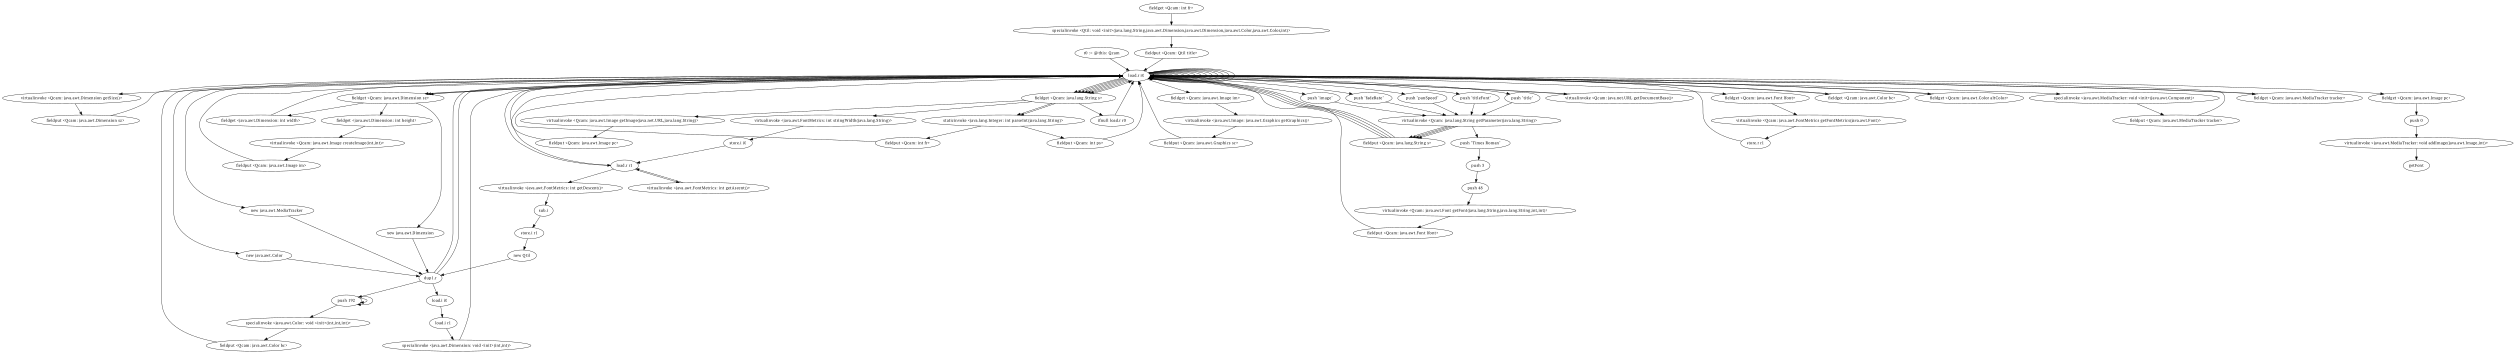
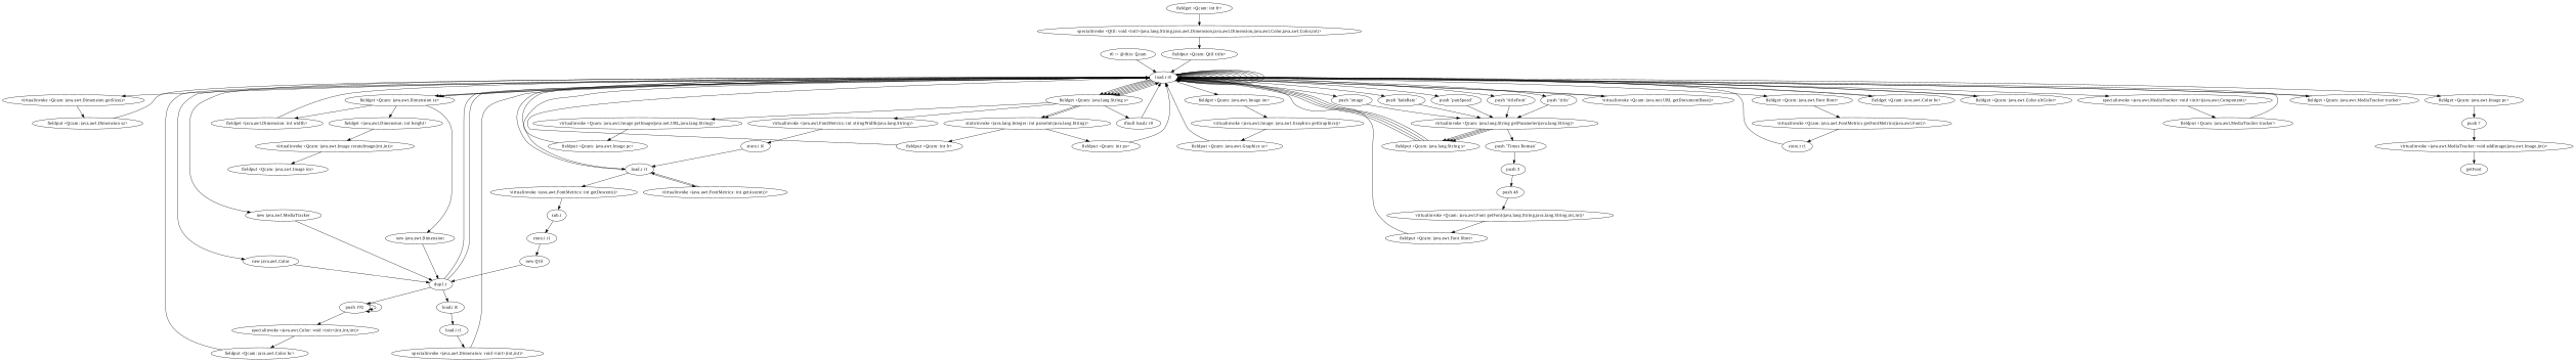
  digraph {
    fontname="PT Serif"
    node [fontname="PT Serif"]
    edge [fontname="PT Serif"]
    "r0 := @this: Qcam"
    "load.r r0"
    "virtualinvoke <Qcam: java.awt.Dimension getSize()>"
    "fieldget <Qcam: java.awt.Dimension sz>"
    "fieldget <Qcam: java.awt.Image im>"
    "push \"image\""
    "virtualinvoke <Qcam: java.net.URL getDocumentBase()>"
    "fieldget <Qcam: java.lang.String s>"
    "new java.awt.Color"
    "push \"fadeRate\""
    "push \"panSpeed\""
    "push \"titleFont\""
    "fieldget <Qcam: java.awt.Font lfont>"
    "push \"title\""
    "load.r r1"
    "fieldget <Qcam: java.awt.Color bc>"
    "fieldget <Qcam: java.awt.Color altColor>"
    "new java.awt.MediaTracker"
    "specialinvoke <java.awt.MediaTracker: void <init>(java.awt.Component)>"
    "fieldget <Qcam: java.awt.MediaTracker tracker>"
    "fieldget <Qcam: java.awt.Image pc>"
    "fieldput <Qcam: java.awt.Dimension sz>"
    "fieldget <java.awt.Dimension: int width>"
    "fieldget <java.awt.Dimension: int height>"
    "new java.awt.Dimension"
    "virtualinvoke <java.awt.Image: java.awt.Graphics getGraphics()>"
    "virtualinvoke <Qcam: java.lang.String getParameter(java.lang.String)>"
    "virtualinvoke <Qcam: java.awt.Image getImage(java.net.URL,java.lang.String)>"
    "staticinvoke <java.lang.Integer: int parseInt(java.lang.String)>"
    "ifnull load.r r0"
    "virtualinvoke <java.awt.FontMetrics: int stringWidth(java.lang.String)>"
    "dup1.r"
    "virtualinvoke <Qcam: java.awt.FontMetrics getFontMetrics(java.awt.Font)>"
    "virtualinvoke <java.awt.FontMetrics: int getAscent()>"
    "virtualinvoke <java.awt.FontMetrics: int getDescent()>"
    "fieldget <Qcam: int fr>"
    "specialinvoke <Qtil: void <init>(java.lang.String,java.awt.Dimension,java.awt.Dimension,java.awt.Color,java.awt.Color,int)>"
    "fieldput <Qcam: java.awt.MediaTracker tracker>"
-   "push 0"
+   "push 0" [label="push 7"]
    "virtualinvoke <Qcam: java.awt.Image createImage(int,int)>"
    "fieldput <Qcam: java.awt.Image im>"
    "fieldput <Qcam: java.awt.Graphics sc>"
    "fieldput <Qcam: java.lang.String s>"
    "push \"Times Roman\""
    "push 3"
    "fieldput <Qcam: java.awt.Image pc>"
    "fieldput <Qcam: int fr>"
    "fieldput <Qcam: int ps>"
    "store.i i0"
    "push 192"
    "load.i i0"
    "specialinvoke <java.awt.Color: void <init>(int,int,int)>"
    "load.i r1"
    "fieldput <Qcam: java.awt.Color bc>"
    "push 48"
    "virtualinvoke <Qcam: java.awt.Font getFont(java.lang.String,java.lang.String,int,int)>"
    "fieldput <Qcam: java.awt.Font lfont>"
    "store.r r1"
    "sub.i"
    "store.i r1"
    "new Qtil"
    "specialinvoke <java.awt.Dimension: void <init>(int,int)>"
    "fieldput <Qcam: Qtil title>"
    "virtualinvoke <java.awt.MediaTracker: void addImage(java.awt.Image,int)>"
    n65 [label=getFont]
    "r0 := @this: Qcam" -> "load.r r0"
    "load.r r0" -> "load.r r0"
    "load.r r0" -> "load.r r0"
    "load.r r0" -> "load.r r0"
    "load.r r0" -> "load.r r0"
    "load.r r0" -> "load.r r0"
    "load.r r0" -> "load.r r0"
    "load.r r0" -> "load.r r0"
    "load.r r0" -> "load.r r0"
    "load.r r0" -> "load.r r0"
    "load.r r0" -> "load.r r0"
    "load.r r0" -> "load.r r0"
    "load.r r0" -> "load.r r0"
    "load.r r0" -> "load.r r0"
    "load.r r0" -> "load.r r0"
    "load.r r0" -> "load.r r0"
    "load.r r0" -> "virtualinvoke <Qcam: java.awt.Dimension getSize()>"
    "load.r r0" -> "fieldget <Qcam: java.awt.Dimension sz>"
    "load.r r0" -> "fieldget <Qcam: java.awt.Dimension sz>"
    "load.r r0" -> "fieldget <Qcam: java.awt.Dimension sz>"
    "load.r r0" -> "fieldget <Qcam: java.awt.Image im>"
    "load.r r0" -> "push \"image\""
    "load.r r0" -> "virtualinvoke <Qcam: java.net.URL getDocumentBase()>"
    "load.r r0" -> "fieldget <Qcam: java.lang.String s>"
    "load.r r0" -> "fieldget <Qcam: java.lang.String s>"
    "load.r r0" -> "fieldget <Qcam: java.lang.String s>"
    "load.r r0" -> "fieldget <Qcam: java.lang.String s>"
    "load.r r0" -> "fieldget <Qcam: java.lang.String s>"
    "load.r r0" -> "fieldget <Qcam: java.lang.String s>"
    "load.r r0" -> "new java.awt.Color"
    "load.r r0" -> "push \"fadeRate\""
    "load.r r0" -> "push \"panSpeed\""
    "load.r r0" -> "push \"titleFont\""
    "load.r r0" -> "fieldget <Qcam: java.awt.Font lfont>"
    "load.r r0" -> "push \"title\""
    "load.r r0" -> "load.r r1"
    "load.r r0" -> "fieldget <Qcam: java.awt.Color bc>"
    "load.r r0" -> "fieldget <Qcam: java.awt.Color altColor>"
    "load.r r0" -> "new java.awt.MediaTracker"
    "load.r r0" -> "specialinvoke <java.awt.MediaTracker: void <init>(java.awt.Component)>"
    "load.r r0" -> "fieldget <Qcam: java.awt.MediaTracker tracker>"
    "load.r r0" -> "fieldget <Qcam: java.awt.Image pc>"
    "virtualinvoke <Qcam: java.awt.Dimension getSize()>" -> "fieldput <Qcam: java.awt.Dimension sz>"
    "fieldget <Qcam: java.awt.Dimension sz>" -> "fieldget <java.awt.Dimension: int width>"
    "fieldget <Qcam: java.awt.Dimension sz>" -> "fieldget <java.awt.Dimension: int height>"
    "fieldget <Qcam: java.awt.Dimension sz>" -> "new java.awt.Dimension"
    "fieldget <Qcam: java.awt.Image im>" -> "virtualinvoke <java.awt.Image: java.awt.Graphics getGraphics()>"
    "push \"image\"" -> "virtualinvoke <Qcam: java.lang.String getParameter(java.lang.String)>"
    "virtualinvoke <Qcam: java.net.URL getDocumentBase()>" -> "load.r r0"
    "fieldget <Qcam: java.lang.String s>" -> "load.r r0"
    "fieldget <Qcam: java.lang.String s>" -> "virtualinvoke <Qcam: java.awt.Image getImage(java.net.URL,java.lang.String)>"
    "fieldget <Qcam: java.lang.String s>" -> "staticinvoke <java.lang.Integer: int parseInt(java.lang.String)>"
    "fieldget <Qcam: java.lang.String s>" -> "staticinvoke <java.lang.Integer: int parseInt(java.lang.String)>"
    "fieldget <Qcam: java.lang.String s>" -> "ifnull load.r r0"
    "fieldget <Qcam: java.lang.String s>" -> "virtualinvoke <java.awt.FontMetrics: int stringWidth(java.lang.String)>"
    "new java.awt.Color" -> "dup1.r"
    "push \"fadeRate\"" -> "virtualinvoke <Qcam: java.lang.String getParameter(java.lang.String)>"
    "push \"panSpeed\"" -> "virtualinvoke <Qcam: java.lang.String getParameter(java.lang.String)>"
    "push \"titleFont\"" -> "virtualinvoke <Qcam: java.lang.String getParameter(java.lang.String)>"
    "fieldget <Qcam: java.awt.Font lfont>" -> "virtualinvoke <Qcam: java.awt.FontMetrics getFontMetrics(java.awt.Font)>"
    "push \"title\"" -> "virtualinvoke <Qcam: java.lang.String getParameter(java.lang.String)>"
    "load.r r1" -> "load.r r0"
    "load.r r1" -> "virtualinvoke <java.awt.FontMetrics: int getAscent()>"
    "load.r r1" -> "virtualinvoke <java.awt.FontMetrics: int getDescent()>"
    "fieldget <Qcam: java.awt.Color bc>" -> "load.r r0"
    "fieldget <Qcam: java.awt.Color altColor>" -> "load.r r0"
    "new java.awt.MediaTracker" -> "dup1.r"
    "specialinvoke <java.awt.MediaTracker: void <init>(java.awt.Component)>" -> "fieldput <Qcam: java.awt.MediaTracker tracker>"
    "fieldget <Qcam: java.awt.MediaTracker tracker>" -> "load.r r0"
    "fieldget <Qcam: java.awt.Image pc>" -> "push 0"
    "fieldput <Qcam: java.awt.Dimension sz>" -> "load.r r0"
    "fieldget <java.awt.Dimension: int width>" -> "load.r r0"
    "fieldget <java.awt.Dimension: int height>" -> "virtualinvoke <Qcam: java.awt.Image createImage(int,int)>"
    "new java.awt.Dimension" -> "dup1.r"
    "virtualinvoke <java.awt.Image: java.awt.Graphics getGraphics()>" -> "fieldput <Qcam: java.awt.Graphics sc>"
    "virtualinvoke <Qcam: java.lang.String getParameter(java.lang.String)>" -> "fieldput <Qcam: java.lang.String s>"
    "virtualinvoke <Qcam: java.lang.String getParameter(java.lang.String)>" -> "fieldput <Qcam: java.lang.String s>"
    "virtualinvoke <Qcam: java.lang.String getParameter(java.lang.String)>" -> "fieldput <Qcam: java.lang.String s>"
    "virtualinvoke <Qcam: java.lang.String getParameter(java.lang.String)>" -> "fieldput <Qcam: java.lang.String s>"
    "virtualinvoke <Qcam: java.lang.String getParameter(java.lang.String)>" -> "push \"Times Roman\""
    "virtualinvoke <Qcam: java.awt.Image getImage(java.net.URL,java.lang.String)>" -> "fieldput <Qcam: java.awt.Image pc>"
    "staticinvoke <java.lang.Integer: int parseInt(java.lang.String)>" -> "fieldput <Qcam: int fr>"
    "staticinvoke <java.lang.Integer: int parseInt(java.lang.String)>" -> "fieldput <Qcam: int ps>"
    "ifnull load.r r0" -> "load.r r0"
    "virtualinvoke <java.awt.FontMetrics: int stringWidth(java.lang.String)>" -> "store.i i0"
    "dup1.r" -> "load.r r0"
    "dup1.r" -> "load.r r0"
    "dup1.r" -> "push 192"
    "dup1.r" -> "load.i i0"
    "virtualinvoke <Qcam: java.awt.FontMetrics getFontMetrics(java.awt.Font)>" -> "store.r r1"
    "virtualinvoke <java.awt.FontMetrics: int getAscent()>" -> "load.r r1"
    "virtualinvoke <java.awt.FontMetrics: int getDescent()>" -> "sub.i"
    "fieldget <Qcam: int fr>" -> "specialinvoke <Qtil: void <init>(java.lang.String,java.awt.Dimension,java.awt.Dimension,java.awt.Color,java.awt.Color,int)>"
    "specialinvoke <Qtil: void <init>(java.lang.String,java.awt.Dimension,java.awt.Dimension,java.awt.Color,java.awt.Color,int)>" -> "fieldput <Qcam: Qtil title>"
    "fieldput <Qcam: java.awt.MediaTracker tracker>" -> "load.r r0"
    "push 0" -> "virtualinvoke <java.awt.MediaTracker: void addImage(java.awt.Image,int)>"
    "virtualinvoke <Qcam: java.awt.Image createImage(int,int)>" -> "fieldput <Qcam: java.awt.Image im>"
-   "fieldput <Qcam: java.awt.Image im>" -> "load.r r0"
    "fieldput <Qcam: java.awt.Graphics sc>" -> "load.r r0"
    "fieldput <Qcam: java.lang.String s>" -> "load.r r0"
    "fieldput <Qcam: java.lang.String s>" -> "load.r r0"
    "fieldput <Qcam: java.lang.String s>" -> "load.r r0"
    "fieldput <Qcam: java.lang.String s>" -> "load.r r0"
    "push \"Times Roman\"" -> "push 3"
    "push 3" -> "push 48"
    "fieldput <Qcam: java.awt.Image pc>" -> "load.r r0"
    "fieldput <Qcam: int fr>" -> "load.r r0"
    "fieldput <Qcam: int ps>" -> "load.r r0"
    "store.i i0" -> "load.r r1"
    "push 192" -> "push 192"
    "push 192" -> "push 192"
    "push 192" -> "specialinvoke <java.awt.Color: void <init>(int,int,int)>"
    "load.i i0" -> "load.i r1"
    "specialinvoke <java.awt.Color: void <init>(int,int,int)>" -> "fieldput <Qcam: java.awt.Color bc>"
    "load.i r1" -> "specialinvoke <java.awt.Dimension: void <init>(int,int)>"
    "fieldput <Qcam: java.awt.Color bc>" -> "load.r r0"
    "push 48" -> "virtualinvoke <Qcam: java.awt.Font getFont(java.lang.String,java.lang.String,int,int)>"
    "virtualinvoke <Qcam: java.awt.Font getFont(java.lang.String,java.lang.String,int,int)>" -> "fieldput <Qcam: java.awt.Font lfont>"
    "fieldput <Qcam: java.awt.Font lfont>" -> "load.r r0"
    "store.r r1" -> "load.r r0"
    "sub.i" -> "store.i r1"
    "store.i r1" -> "new Qtil"
    "new Qtil" -> "dup1.r"
    "specialinvoke <java.awt.Dimension: void <init>(int,int)>" -> "load.r r0"
    "fieldput <Qcam: Qtil title>" -> "load.r r0"
    "virtualinvoke <java.awt.MediaTracker: void addImage(java.awt.Image,int)>" -> n65
  }
